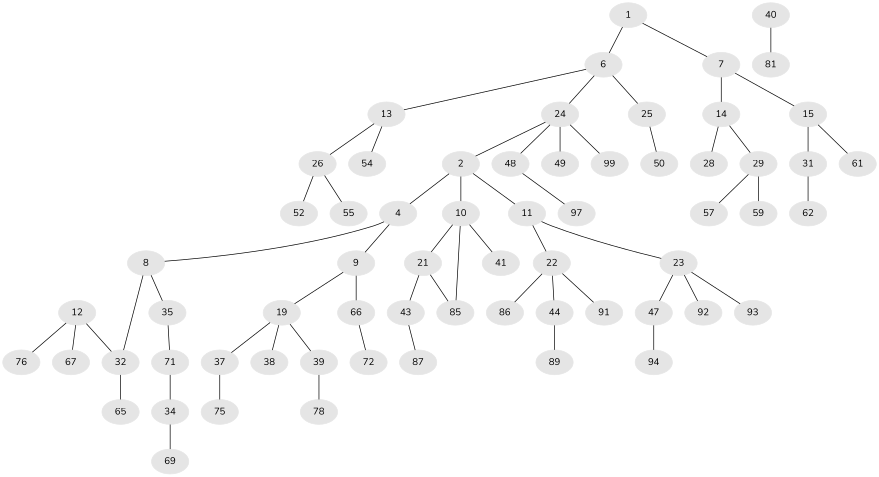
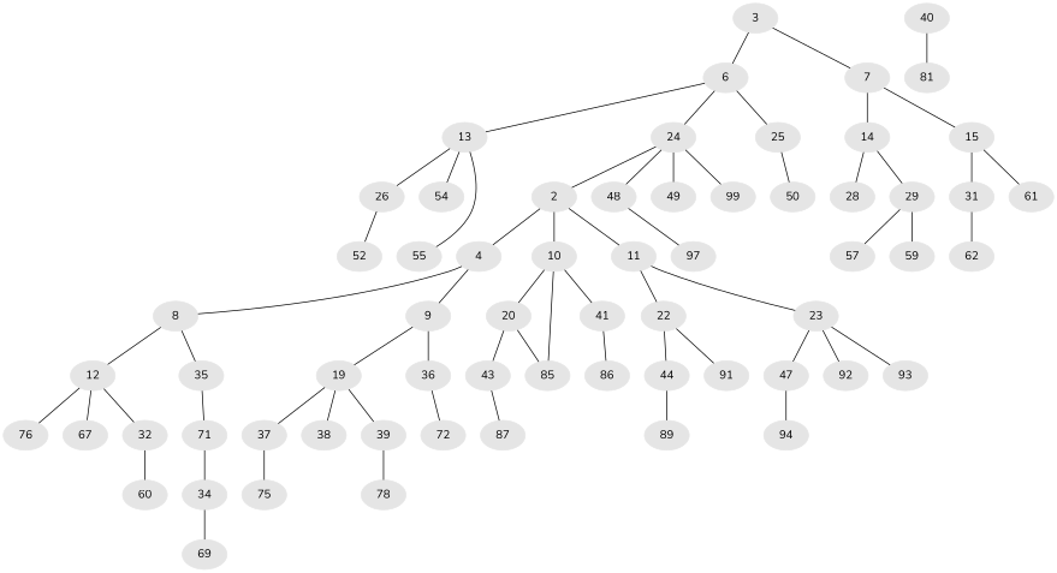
  graph {
    fontname=Nunito
    node [color=gray90 fontname=Nunito style=filled latent=0.2]
    edge [fontname=Nunito]
-   1 [super="+3" latent=""]
+   1 [super="+3" label=3 latent=""]
    6 [latent=0.5 super="+12"]
    7 [latent=0.5]
    2 [latent=1 super="+5"]
    4 [latent=0.5]
    10 [latent=0.333333 super="+20"]
    11 [latent=0.333333]
    13 [latent=0.333333 super="+27"]
    24 [latent=0.25]
    25 [latent=0.25 super="+51"]
    14 [latent=0.333333]
    15 [latent=0.333333 super="+30"]
    8 [latent=0.333333 super="+17"]
    9 [latent=0.333333 super="+18"]
-   21 [latent=0.25 super="+42"]
+   21 [latent=0.25 super="+42" label=20]
    41 [super="+83"]
    85 [latent=0.166667]
    22 [latent=0.25 super="+45"]
    23 [latent=0.25 super="+46"]
    n20 [label=12 latent=0.25 super="+33"]
    35 [super="+70"]
    19 [latent=0.25]
-   36 [super="+73" label=66]
+   36 [super="+73"]
    26 [latent=0.25 super="+53"]
    54
    55
    48 [super="+96"]
    49 [super="+98"]
    99 [latent=0.166667]
    50 [super="+100"]
    28 [latent=0.25 super="+56"]
    29 [latent=0.25 super="+58"]
    31 [latent=0.25 super="+63"]
    61
    32 [super="+64"]
    n36 [label=76 latent=0.166667]
    67 [latent=0.166667]
    34 [super="+69"]
    n39 [label=69 latent=0.166667]
    71 [latent=0.166667]
    37 [super="+74"]
    38 [super="+76"]
    39 [super="+79"]
    72 [latent=0.166667]
    75 [latent=0.166667]
    43 [super="+86"]
    40 [super="+80"]
    81 [latent=0.166667]
    n49 [label=86 latent=0.166667]
    44 [super="+88"]
    91 [latent=0.166667]
    47 [super="+95"]
    92 [latent=0.166667]
    93 [latent=0.166667]
    52
    57
    59
    62
-   65 [latent=0.166667]
+   65 [latent=0.166667 label=60]
    78 [latent=0.166667]
    87 [latent=0.166667]
    89 [latent=0.166667]
    94 [latent=0.166667]
    97 [latent=0.166667]
    1 -- 6
    1 -- 7
    6 -- 13
    6 -- 24
    6 -- 25
    7 -- 14
    7 -- 15
    2 -- 4
    2 -- 10
    2 -- 11
    4 -- 8
    4 -- 9
    10 -- 21
    10 -- 41
    10 -- 85
    11 -- 22
    11 -- 23
    13 -- 26
    13 -- 54
-   26 -- 55
+   13 -- 55
    24 -- 2
    24 -- 48
    24 -- 49
    24 -- 99
    25 -- 50
    14 -- 28
    14 -- 29
    15 -- 31
    15 -- 61
-   8 -- 32
+   8 -- n20
    8 -- 35
    9 -- 19
    9 -- 36
    21 -- 85
    21 -- 43
-   22 -- n49
+   41 -- n49
    22 -- 44
    22 -- 91
    23 -- 47
    23 -- 92
    23 -- 93
    n20 -- 32
    n20 -- n36
    n20 -- 67
    35 -- 71
    19 -- 37
    19 -- 38
    19 -- 39
    36 -- 72
    26 -- 52
    48 -- 97
    29 -- 57
    29 -- 59
    31 -- 62
    32 -- 65
    34 -- n39
    71 -- 34
    37 -- 75
    39 -- 78
    43 -- 87
    40 -- 81
    44 -- 89
    47 -- 94
  }
